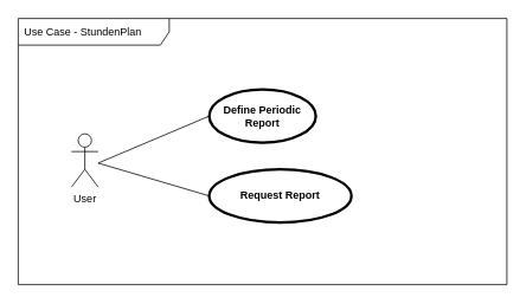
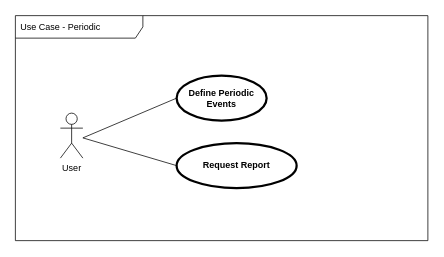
  <mxCell id="0" />
  <mxCell id="1" parent="0" />
  <mxCell id="2" value="User" style="shape=umlActor;verticalLabelPosition=bottom;verticalAlign=top;html=1;" parent="1" vertex="1"><mxGeometry x="80" y="150" width="30" height="60" as="geometry" /></mxCell>
- <mxCell id="3" value="Use Case - StundenPlan" style="shape=umlFrame;whiteSpace=wrap;html=1;width=170;height=30;boundedLbl=1;verticalAlign=middle;align=left;spacingLeft=5;" parent="1" vertex="1"><mxGeometry x="20" y="20" width="550" height="300" as="geometry" /></mxCell>
- <mxCell id="4" value="Define Periodic Report" style="shape=ellipse;html=1;strokeWidth=3;fontStyle=1;whiteSpace=wrap;align=center;perimeter=ellipsePerimeter;" parent="1" vertex="1"><mxGeometry x="235" y="100" width="120" height="60" as="geometry" /></mxCell>
+ <mxCell id="3" value="Use Case - Periodic" style="shape=umlFrame;whiteSpace=wrap;html=1;width=170;height=30;boundedLbl=1;verticalAlign=middle;align=left;spacingLeft=5;" parent="1" vertex="1"><mxGeometry x="20" y="20" width="550" height="300" as="geometry" /></mxCell>
+ <mxCell id="4" value="Define Periodic Events" style="shape=ellipse;html=1;strokeWidth=3;fontStyle=1;whiteSpace=wrap;align=center;perimeter=ellipsePerimeter;" parent="1" vertex="1"><mxGeometry x="235" y="100" width="120" height="60" as="geometry" /></mxCell>
  <mxCell id="5" value="Request Report" style="shape=ellipse;html=1;strokeWidth=3;fontStyle=1;whiteSpace=wrap;align=center;perimeter=ellipsePerimeter;" parent="1" vertex="1"><mxGeometry x="235" y="190" width="160" height="60" as="geometry" /></mxCell>
  <mxCell id="6" value="" style="edgeStyle=none;html=1;endArrow=none;verticalAlign=bottom;exitX=0;exitY=0.5;exitDx=0;exitDy=0;" parent="1" source="5" edge="1"><mxGeometry width="160" relative="1" as="geometry"><mxPoint x="220" y="260" as="sourcePoint" /><mxPoint x="110" y="183" as="targetPoint" /></mxGeometry></mxCell>
  <mxCell id="7" value="" style="edgeStyle=none;html=1;endArrow=none;verticalAlign=bottom;exitX=0;exitY=0.5;exitDx=0;exitDy=0;" parent="1" source="4" edge="1"><mxGeometry width="160" relative="1" as="geometry"><mxPoint x="220" y="260" as="sourcePoint" /><mxPoint x="110" y="183" as="targetPoint" /></mxGeometry></mxCell>
